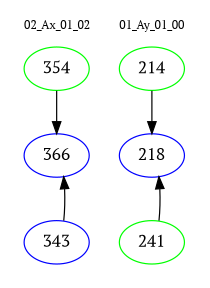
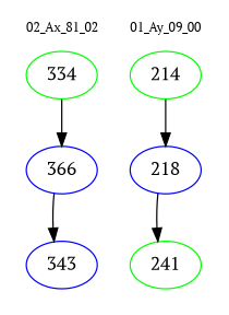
  digraph {
    fontname="PT Serif"
    node [color=green fontname="PT Serif"]
    edge [color=black fontname="PT Serif"]
-   n1 [label=354]
+   n1 [label=334]
    n2 [color=blue label=366]
    n3 [color=blue label=343]
    n4 [label=214]
    n5 [color=blue label=218]
    n6 [label=241]
    subgraph cluster_1 {
      color=white
      fontsize=10
-     label="02_Ax_01_02"
+     label="02_Ax_81_02"
      n1
      n2
      n3
    }
    subgraph cluster_2 {
      color=white
      fontsize=10
-     label="01_Ay_01_00"
+     label="01_Ay_09_00"
      n4
      n5
      n6
    }
    n1 -> n2
-   n3 -> n2
+   n2 -> n3
    n4 -> n5
-   n6 -> n5
+   n5 -> n6
  }
